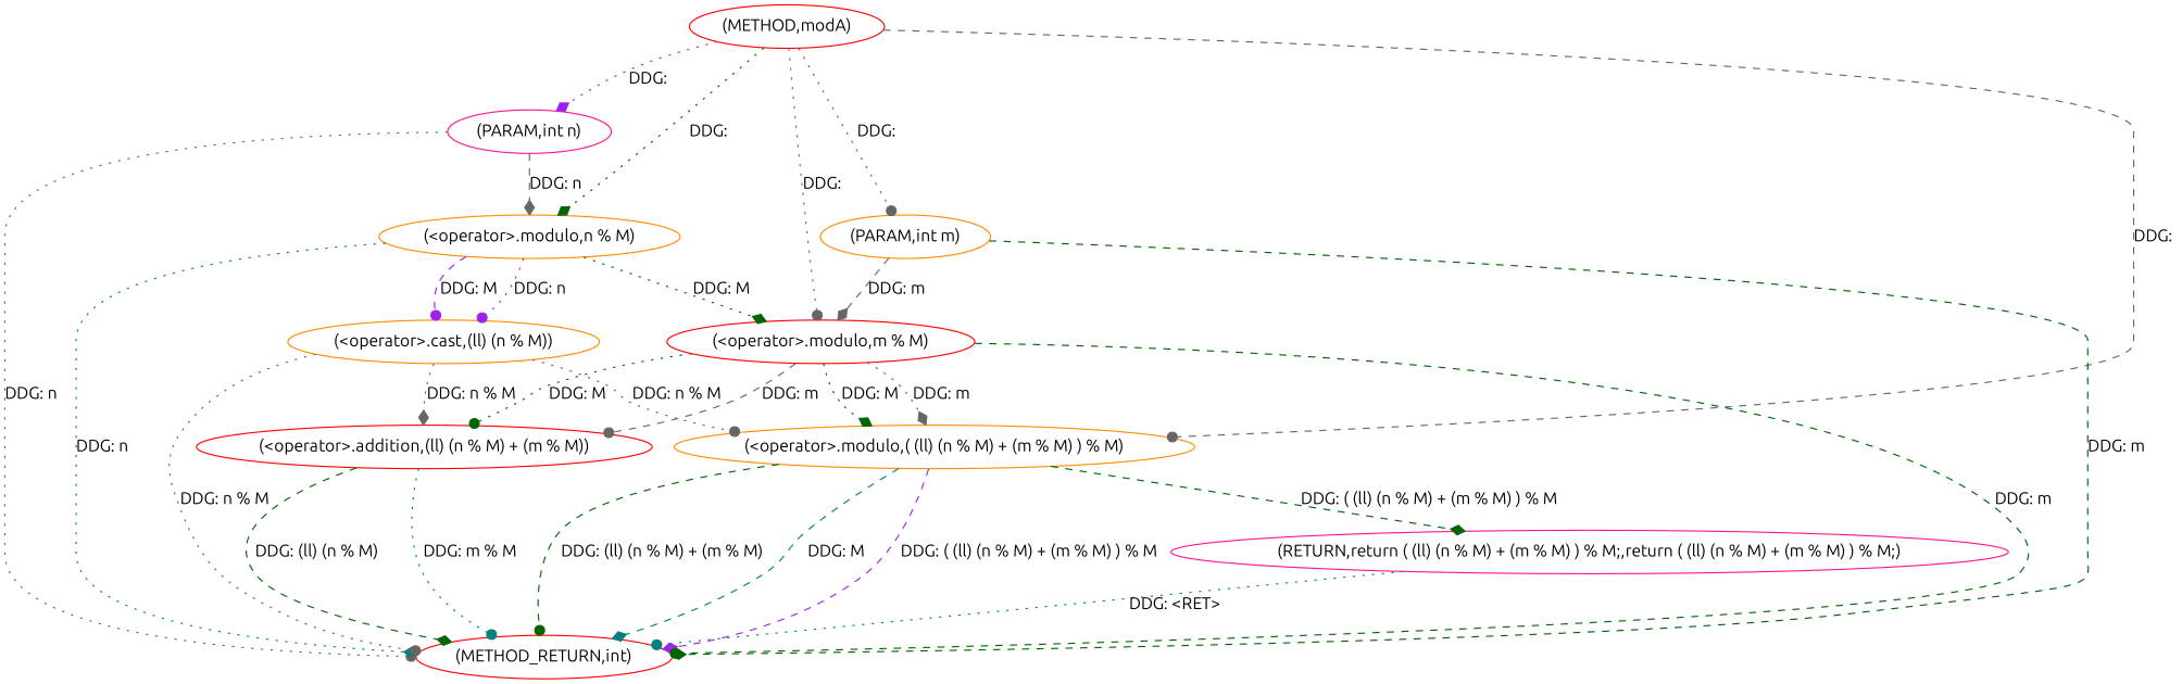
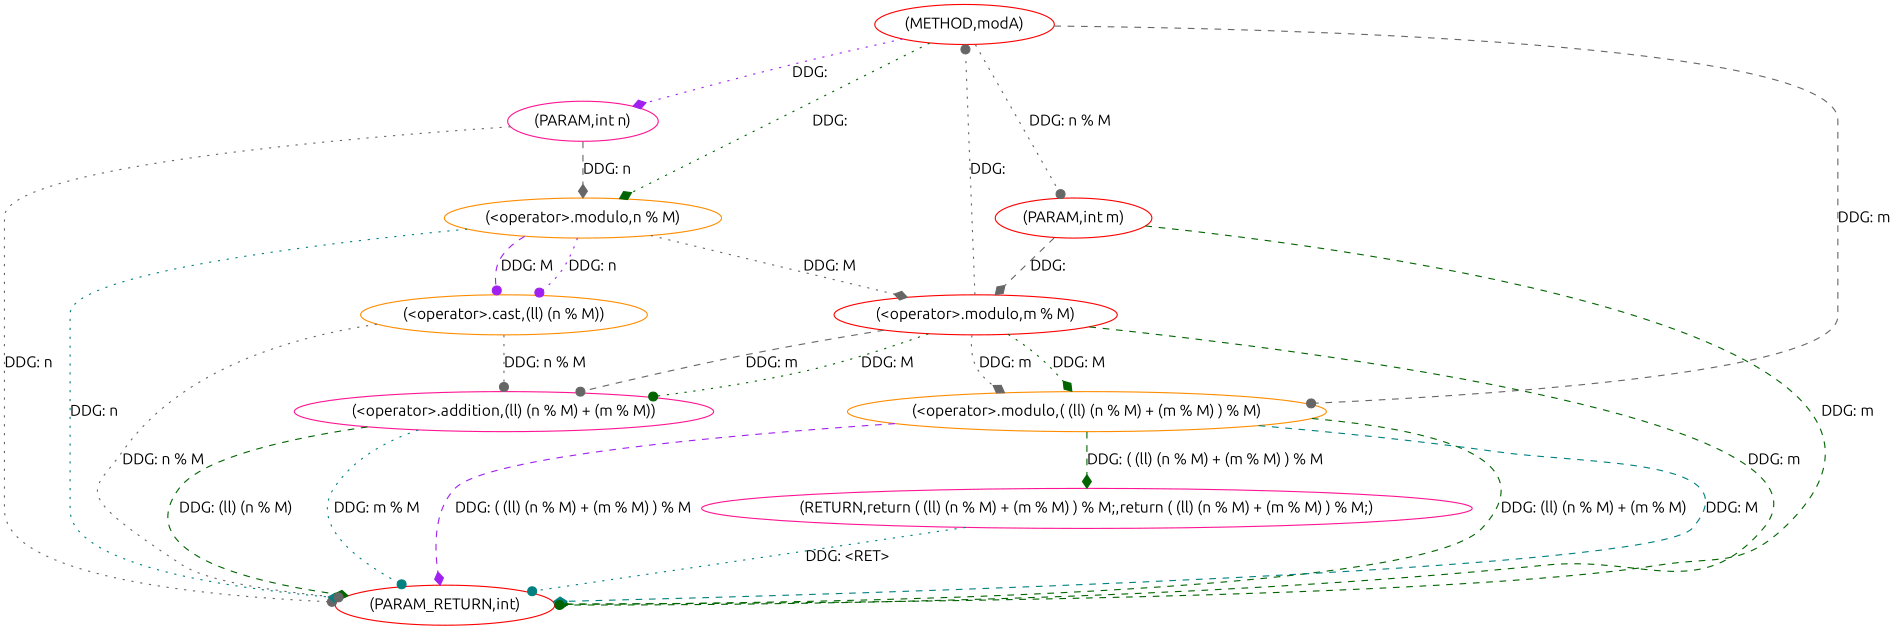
  digraph {
    fontname=Ubuntu
    node [color=red fontname=Ubuntu]
    edge [arrowhead=diamond color=gray40 fontname=Ubuntu style=dotted]
    n1 [label="(METHOD,modA)"]
    n2 [color=deeppink label="(PARAM,int n)"]
-   n3 [color=darkorange label="(PARAM,int m)"]
+   n3 [label="(PARAM,int m)"]
    n4 [color=darkorange label="(<operator>.modulo,( (ll) (n % M) + (m % M) ) % M)"]
    n5 [label="(<operator>.modulo,m % M)"]
    n6 [color=darkorange label="(<operator>.modulo,n % M)"]
-   n7 [label="(METHOD_RETURN,int)"]
+   n7 [label="(PARAM_RETURN,int)"]
    n8 [color=deeppink label="(RETURN,return ( (ll) (n % M) + (m % M) ) % M;,return ( (ll) (n % M) + (m % M) ) % M;)"]
-   n9 [label="(<operator>.addition,(ll) (n % M) + (m % M))"]
+   n9 [color=deeppink label="(<operator>.addition,(ll) (n % M) + (m % M))"]
    n10 [color=darkorange label="(<operator>.cast,(ll) (n % M))"]
    n1 -> n2 [color=purple label="DDG: "]
-   n1 -> n3 [arrowhead=dot label="DDG: "]
-   n1 -> n4 [arrowhead=dot label="DDG: " style=dashed]
-   n1 -> n5 [arrowhead=dot label="DDG: "]
+   n1 -> n3 [arrowhead=dot label="DDG: n % M"]
+   n1 -> n4 [arrowhead=dot label="DDG: m" style=dashed]
+   n5 -> n1 [arrowhead=dot label="DDG: "]
    n1 -> n6 [color=darkgreen label="DDG: "]
    n2 -> n6 [label="DDG: n" style=dashed]
    n2 -> n7 [arrowhead=dot label="DDG: n"]
-   n3 -> n5 [label="DDG: m" style=dashed]
+   n3 -> n5 [label="DDG: " style=dashed]
    n3 -> n7 [color=darkgreen label="DDG: m" style=dashed]
    n4 -> n7 [arrowhead=dot color=darkgreen label="DDG: (ll) (n % M) + (m % M)" style=dashed]
    n4 -> n7 [color=teal label="DDG: M" style=dashed]
    n4 -> n7 [color=purple label="DDG: ( (ll) (n % M) + (m % M) ) % M" style=dashed]
    n4 -> n8 [color=darkgreen label="DDG: ( (ll) (n % M) + (m % M) ) % M" style=dashed]
    n5 -> n4 [color=darkgreen label="DDG: M"]
    n5 -> n4 [label="DDG: m"]
    n5 -> n7 [arrowhead=dot color=darkgreen label="DDG: m" style=dashed]
    n5 -> n9 [arrowhead=dot color=darkgreen label="DDG: M"]
    n5 -> n9 [arrowhead=dot label="DDG: m" style=dashed]
-   n6 -> n5 [color=darkgreen label="DDG: M"]
+   n6 -> n5 [label="DDG: M"]
    n6 -> n7 [color=teal label="DDG: n"]
    n6 -> n10 [arrowhead=dot color=purple label="DDG: n"]
    n6 -> n10 [arrowhead=dot color=purple label="DDG: M" style=dashed]
    n8 -> n7 [arrowhead=dot color=teal label="DDG: <RET>"]
    n9 -> n7 [color=darkgreen label="DDG: (ll) (n % M)" style=dashed]
    n9 -> n7 [arrowhead=dot color=teal label="DDG: m % M"]
-   n10 -> n4 [arrowhead=dot label="DDG: n % M"]
    n10 -> n7 [arrowhead=dot label="DDG: n % M"]
-   n10 -> n9 [label="DDG: n % M"]
+   n10 -> n9 [arrowhead=dot label="DDG: n % M"]
  }
